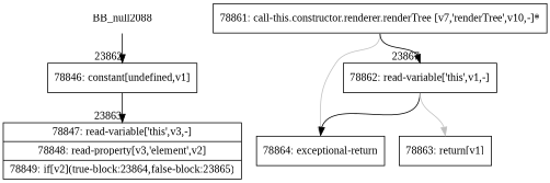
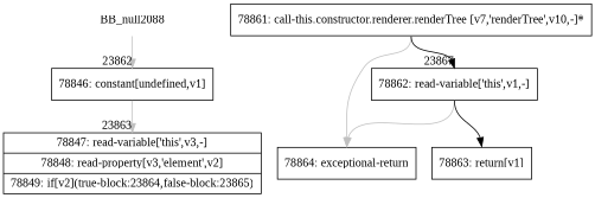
  digraph {
    fontname="Liberation Serif"
    rankdir=TD
    node [fontname="Liberation Serif" shape=record]
    edge [fontname="Liberation Serif" headport=n tailport=s]
    n1 [label=BB_null2088 shape=none]
    n2 [label="{78846: constant[undefined,v1]}"]
    n3 [label="{78847: read-variable['this',v3,-]|78848: read-property[v3,'element',v2]|78849: if[v2](true-block:23864,false-block:23865)}"]
    n4 [label="{78864: exceptional-return}"]
    n5 [label="{78863: return[v1]}"]
    n6 [label="{78861: call-this.constructor.renderer.renderTree [v7,'renderTree',v10,-]*}"]
    n7 [label="{78862: read-variable['this',v1,-]}"]
-   n1 -> n2 [headlabel="    23862"]
-   n2 -> n3 [headlabel="      23863"]
+   n1 -> n2 [headlabel="    23862" color=gray]
+   n2 -> n3 [headlabel="      23863" color=gray]
    n6 -> n4 [color=gray]
    n6 -> n7 [headlabel="      23867"]
-   n7 -> n4 [color=black]
-   n7 -> n5 [color=gray]
+   n7 -> n4 [color=gray]
+   n7 -> n5
  }
